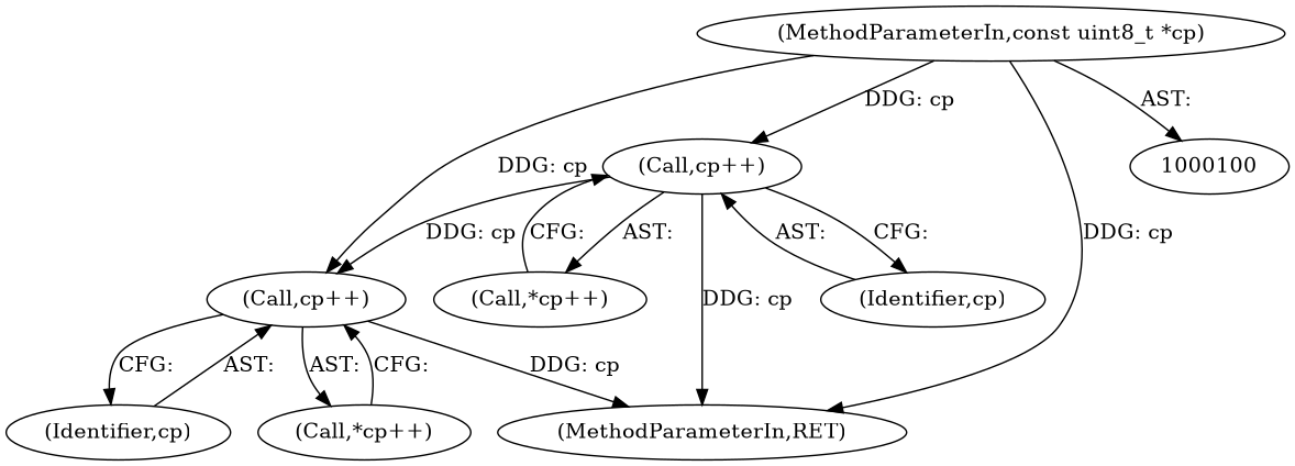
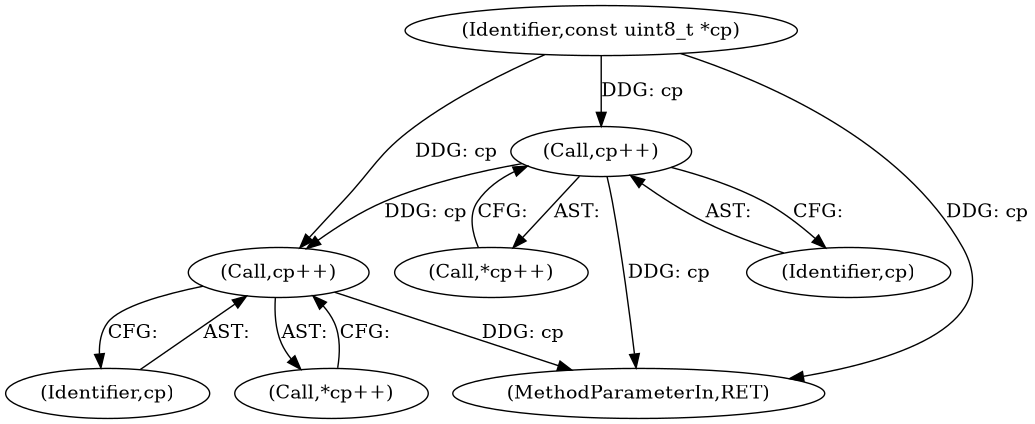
  digraph {
-   n1 [label="(MethodParameterIn,const uint8_t *cp)"]
+   n1 [label="(Identifier,const uint8_t *cp)"]
    n2 [label="(Call,cp++)"]
    n3 [label="(Call,cp++)"]
    n4 [label="(MethodParameterIn,RET)"]
-   1000100
    n6 [label="(Call,*cp++)"]
    n7 [label="(Identifier,cp)"]
    n8 [label="(Identifier,cp)"]
    n9 [label="(Call,*cp++)"]
    n1 -> n2 [label="DDG: cp"]
    n1 -> n3 [label="DDG: cp"]
    n1 -> n4 [label="DDG: cp"]
-   n1 -> 1000100 [label="AST: "]
    n2 -> n3 [label="DDG: cp"]
    n2 -> n4 [label="DDG: cp"]
    n2 -> n6 [label="AST: "]
    n2 -> n7 [label="CFG: "]
    n3 -> n4 [label="DDG: cp"]
    n3 -> n8 [label="CFG: "]
    n3 -> n9 [label="AST: "]
    n6 -> n2 [label="CFG: "]
    n7 -> n2 [label="AST: "]
    n8 -> n3 [label="AST: "]
    n9 -> n3 [label="CFG: "]
  }
